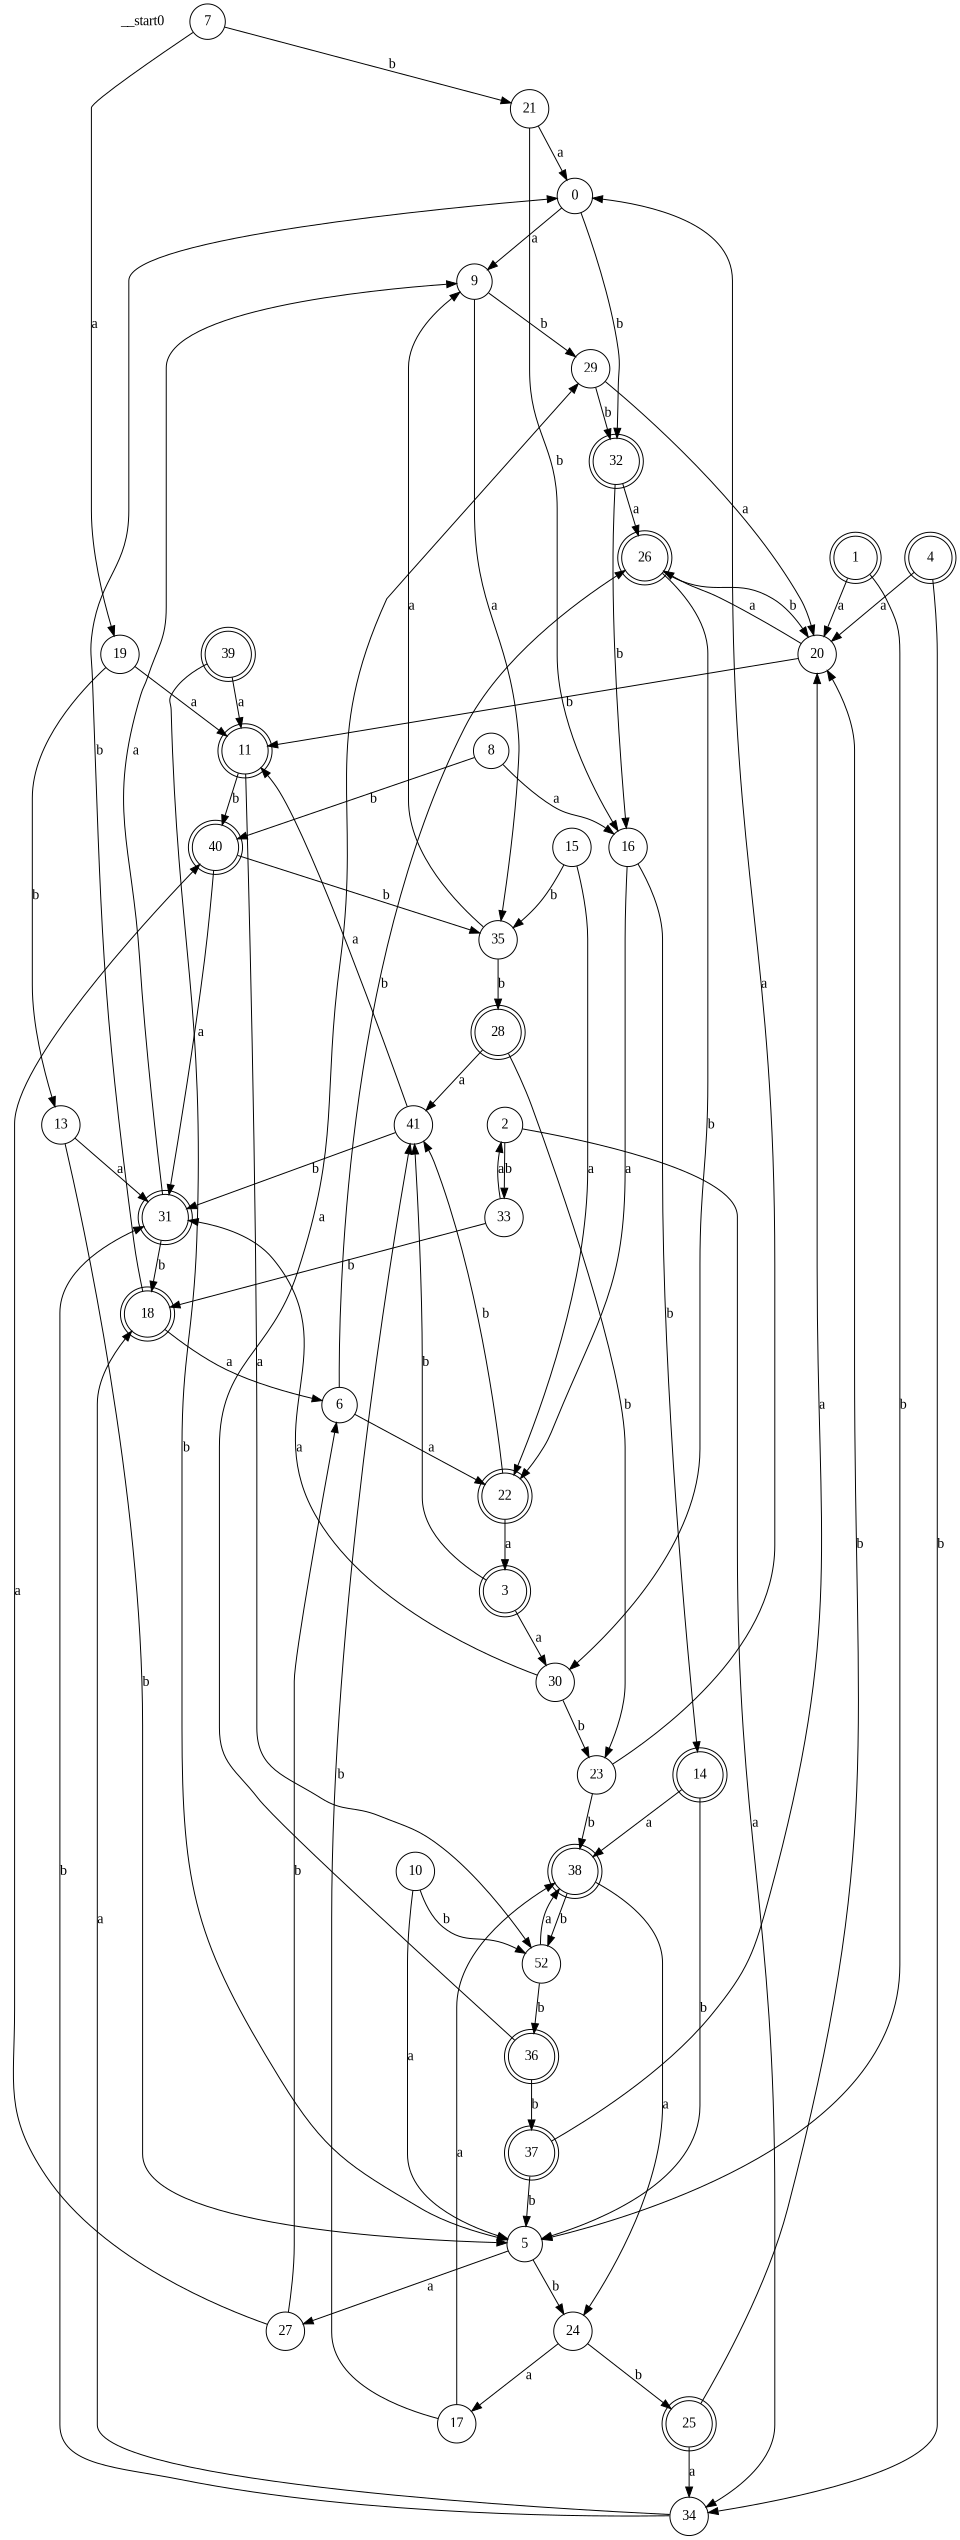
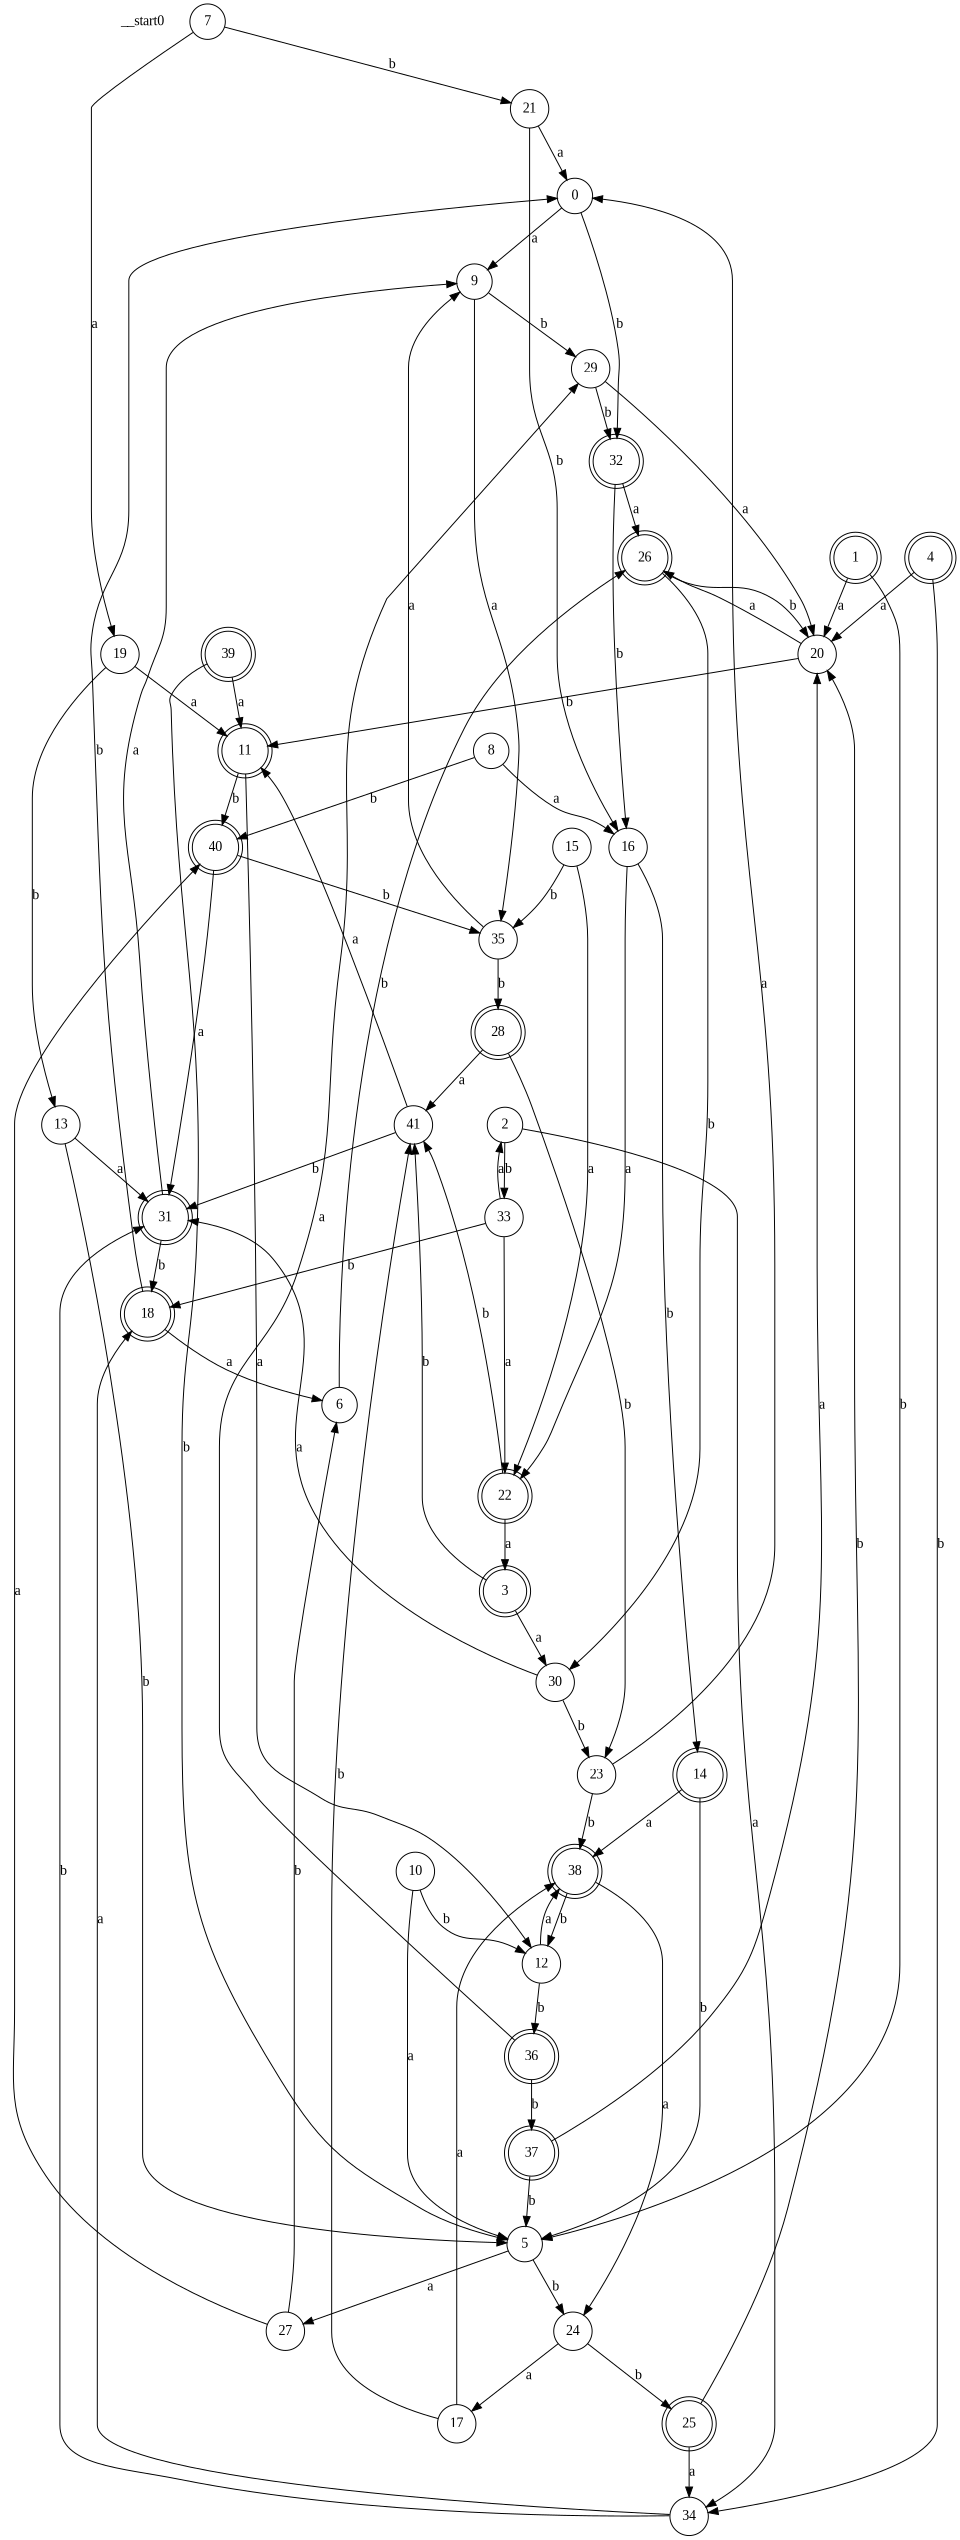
  digraph {
    fontname="Liberation Serif"
    rankdir=TB
    node [fontname="Liberation Serif" shape=circle color=black fillcolor=white style=filled]
    edge [fontname="Liberation Serif"]
    __start0 [shape=none color="" fillcolor="" style=""]
    n2 [label=0]
    n3 [label=9]
    n4 [label=32 shape=doublecircle style="rounded,filled"]
    n5 [label=29]
    n6 [label=35]
    n7 [label=26 shape=doublecircle style="rounded,filled"]
    n8 [label=16]
    n9 [label=1 shape=doublecircle style="rounded,filled"]
    n10 [label=5]
    n11 [label=20]
    n12 [label=24]
    n13 [label=27]
    n14 [label=11 shape=doublecircle style="rounded,filled"]
    n15 [label=2]
    n16 [label=33]
    n17 [label=34]
    n18 [label=18 shape=doublecircle style="rounded,filled"]
    n19 [label=31 shape=doublecircle style="rounded,filled"]
    n20 [label=3 shape=doublecircle style="rounded,filled"]
    n21 [label=30]
    n22 [label=41]
    n23 [label=23]
    n24 [label=4 shape=doublecircle style="rounded,filled"]
    n25 [label=17]
    n26 [label=25 shape=doublecircle style="rounded,filled"]
    n27 [label=6]
    n28 [label=40 shape=doublecircle style="rounded,filled"]
    n29 [label=22 shape=doublecircle style="rounded,filled"]
    n30 [label=7]
    n31 [label=19]
    n32 [label=21]
    n33 [label=13]
    n34 [label=8]
    n35 [label=14 shape=doublecircle style="rounded,filled"]
    n36 [label=28 shape=doublecircle style="rounded,filled"]
    n37 [label=10]
-   n38 [label=52]
+   n38 [label=12]
    n39 [label=36 shape=doublecircle style="rounded,filled"]
    n40 [label=38 shape=doublecircle style="rounded,filled"]
    n41 [label=37 shape=doublecircle style="rounded,filled"]
    n42 [label=15]
    n43 [label=39 shape=doublecircle style="rounded,filled"]
    n2 -> n3 [label=a]
    n2 -> n4 [label=b]
    n3 -> n5 [label=b]
    n3 -> n6 [label=a]
    n4 -> n7 [label=a]
    n4 -> n8 [label=b]
    n5 -> n4 [label=b]
    n5 -> n11 [label=a]
    n6 -> n3 [label=a]
    n6 -> n36 [label=b]
    n7 -> n11 [label=b]
    n7 -> n21 [label=b]
    n8 -> n29 [label=a]
    n8 -> n35 [label=b]
    n9 -> n10 [label=b]
    n9 -> n11 [label=a]
    n10 -> n12 [label=b]
    n10 -> n13 [label=a]
    n11 -> n7 [label=a]
    n11 -> n14 [label=b]
    n12 -> n25 [label=a]
    n12 -> n26 [label=b]
    n13 -> n27 [label=b]
    n13 -> n28 [label=a]
    n14 -> n28 [label=b]
    n14 -> n38 [label=a]
    n15 -> n16 [label=b]
    n15 -> n17 [label=a]
    n16 -> n15 [label=a]
    n16 -> n18 [label=b]
    n17 -> n18 [label=a]
    n17 -> n19 [label=b]
    n18 -> n2 [label=b]
    n18 -> n27 [label=a]
    n19 -> n3 [label=a]
    n19 -> n18 [label=b]
    n20 -> n21 [label=a]
    n20 -> n22 [label=b]
    n21 -> n19 [label=a]
    n21 -> n23 [label=b]
    n22 -> n14 [label=a]
    n22 -> n19 [label=b]
    n23 -> n2 [label=a]
    n23 -> n40 [label=b]
    n24 -> n11 [label=a]
    n24 -> n17 [label=b]
    n25 -> n22 [label=b]
    n25 -> n40 [label=a]
    n26 -> n11 [label=b]
    n26 -> n17 [label=a]
    n27 -> n7 [label=b]
-   n27 -> n29 [label=a]
+   n16 -> n29 [label=a]
    n28 -> n6 [label=b]
    n28 -> n19 [label=a]
    n29 -> n20 [label=a]
    n29 -> n22 [label=b]
    n30 -> n31 [label=a]
    n30 -> n32 [label=b]
    n31 -> n14 [label=a]
    n31 -> n33 [label=b]
    n32 -> n2 [label=a]
    n32 -> n8 [label=b]
    n33 -> n10 [label=b]
    n33 -> n19 [label=a]
    n34 -> n8 [label=a]
    n34 -> n28 [label=b]
    n35 -> n10 [label=b]
    n35 -> n40 [label=a]
    n36 -> n22 [label=a]
    n36 -> n23 [label=b]
    n37 -> n10 [label=a]
    n37 -> n38 [label=b]
    n38 -> n39 [label=b]
    n38 -> n40 [label=a]
    n39 -> n5 [label=a]
    n39 -> n41 [label=b]
    n40 -> n12 [label=a]
    n40 -> n38 [label=b]
    n41 -> n10 [label=b]
    n41 -> n11 [label=a]
    n42 -> n6 [label=b]
    n42 -> n29 [label=a]
    n43 -> n10 [label=b]
    n43 -> n14 [label=a]
  }
